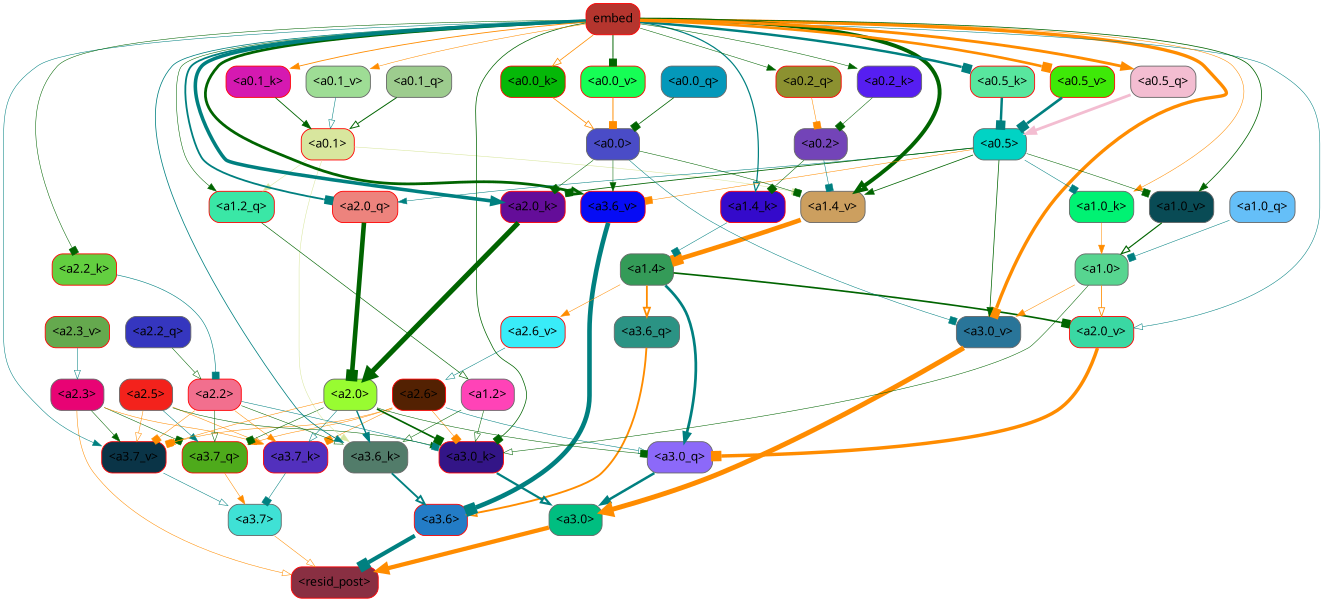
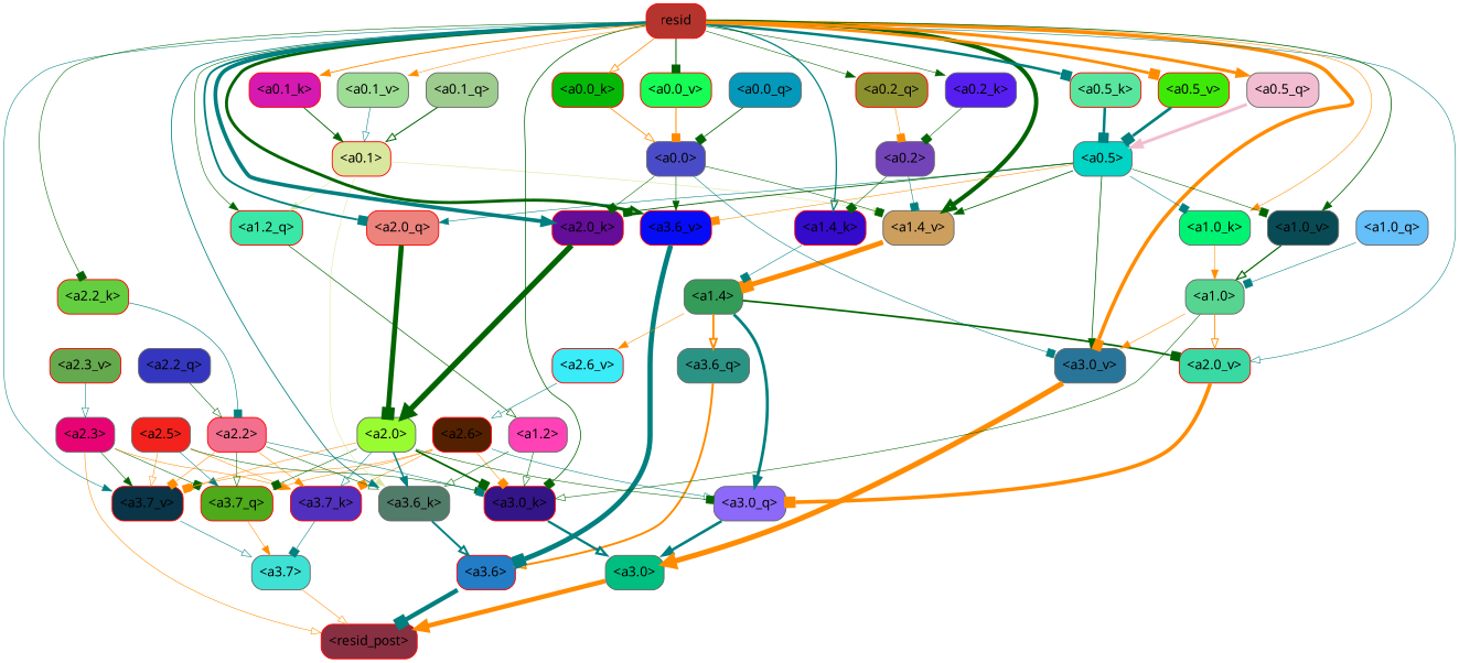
  strict digraph {
    fontname="Noto Sans"
    splines=true
    node [color=gray40 fontname="Noto Sans" shape=box style="filled, rounded"]
    edge [arrowhead=box color=darkgreen fontname="Noto Sans" penwidth=0.6]
    "<a3.7>" [fillcolor="#3fe1d5"]
    "<resid_post>" [color=red fillcolor="#892f42"]
    "<a3.6>" [color=red fillcolor="#237cc6"]
    "<a3.0>" [fillcolor="#00be80"]
    "<a2.3>" [fillcolor="#e80374"]
    "<a3.7_q>" [color=red fillcolor="#4eaa1b"]
    "<a3.7_k>" [color=red fillcolor="#5230bd"]
    "<a3.7_v>" [color=red fillcolor="#0a3447"]
    "<a3.6_q>" [fillcolor="#2b9384"]
    "<a3.0_q>" [fillcolor="#8c69f9"]
    "<a3.6_k>" [fillcolor="#527c6a"]
    "<a3.0_k>" [color=red fillcolor="#331587"]
    "<a3.6_v>" [color=red fillcolor="#060cf5"]
    "<a3.0_v>" [fillcolor="#297599"]
    "<a2.6>" [color=red fillcolor="#532102"]
    "<a2.5>" [fillcolor="#f3221c"]
    "<a2.2>" [color=red fillcolor="#f26f8e"]
    "<a2.0>" [fillcolor="#98fc31"]
    "<a1.4>" [fillcolor="#349b58"]
    "<a2.6_v>" [color=red fillcolor="#39ecf8"]
    "<a2.0_v>" [color=red fillcolor="#3ad8a3"]
    "<a1.2>" [fillcolor="#ff43b7"]
    "<a0.1>" [color=red fillcolor="#d8e69e"]
    "<a1.2_q>" [color=red fillcolor="#3ae7a6"]
    "<a1.4_v>" [fillcolor="#cc9f5f"]
-   embed [color=red fillcolor="#b5352e"]
+   embed [color=red fillcolor="#b5352e" label=resid]
    "<a2.0_q>" [color=red fillcolor="#ed837d"]
    "<a2.2_k>" [color=red fillcolor="#63cf40"]
    "<a2.0_k>" [color=red fillcolor="#640d99"]
    "<a1.4_k>" [color=red fillcolor="#340acb"]
    "<a1.0_k>" [fillcolor="#00f273"]
    "<a1.0_v>" [fillcolor="#094b55"]
    "<a0.5_q>" [fillcolor="#f3bdd1"]
    "<a0.2_q>" [color=red fillcolor="#8c9130"]
    "<a0.5_k>" [color=red fillcolor="#58e69e"]
    "<a0.2_k>" [fillcolor="#561ef1"]
    "<a0.1_k>" [color=red fillcolor="#d519b1"]
    "<a0.0_k>" [color=red fillcolor="#05b808"]
    "<a0.5_v>" [color=red fillcolor="#3ee908"]
    "<a0.1_v>" [fillcolor="#9edd95"]
    "<a0.0_v>" [color=red fillcolor="#16fe55"]
    "<a1.0>" [fillcolor="#57d590"]
    "<a0.5>" [fillcolor="#01d3c4"]
    "<a0.2>" [fillcolor="#7344b8"]
    "<a0.0>" [fillcolor="#4a4cc7"]
    "<a2.2_q>" [fillcolor="#3536bf"]
    "<a2.3_v>" [color=red fillcolor="#65a94e"]
    "<a1.0_q>" [fillcolor="#65bff8"]
    "<a0.1_q>" [fillcolor="#9dcc8e"]
    "<a0.0_q>" [fillcolor="#0498ba"]
    "<a3.7>" -> "<resid_post>" [arrowhead=onormal color=darkorange]
    "<a3.6>" -> "<resid_post>" [color=teal penwidth=4.751592040061951]
    "<a3.0>" -> "<resid_post>" [arrowhead=normal color=darkorange penwidth=4.904066681861877]
    "<a2.3>" -> "<resid_post>" [arrowhead=onormal color=darkorange]
    "<a2.3>" -> "<a3.7_q>"
    "<a2.3>" -> "<a3.7_k>" [arrowhead=normal color=darkorange penwidth=0.6069068089127541]
    "<a2.3>" -> "<a3.7_v>" [arrowhead=normal]
    "<a3.7_q>" -> "<a3.7>" [arrowhead=normal color=darkorange]
    "<a3.7_k>" -> "<a3.7>" [color=teal]
    "<a3.7_v>" -> "<a3.7>" [arrowhead=onormal color=teal]
    "<a3.6_q>" -> "<a3.6>" [arrowhead=onormal color=darkorange penwidth=2.160832464694977]
    "<a3.0_q>" -> "<a3.0>" [arrowhead=normal color=teal penwidth=2.870753765106201]
    "<a3.6_k>" -> "<a3.6>" [arrowhead=onormal color=teal penwidth=2.13908451795578]
    "<a3.0_k>" -> "<a3.0>" [arrowhead=onormal color=teal penwidth=2.520303964614868]
    "<a3.6_v>" -> "<a3.6>" [color=teal penwidth=5.297133803367615]
    "<a3.0_v>" -> "<a3.0>" [arrowhead=normal color=darkorange penwidth=5.680712580680847]
    "<a2.6>" -> "<a3.7_q>" [arrowhead=normal color=darkorange]
    "<a2.6>" -> "<a3.7_k>" [color=darkorange]
    "<a2.6>" -> "<a3.7_v>" [arrowhead=normal color=darkorange]
    "<a2.6>" -> "<a3.0_q>" [arrowhead=onormal color=teal]
    "<a2.6>" -> "<a3.0_k>" [color=darkorange]
    "<a2.5>" -> "<a3.7_q>" [arrowhead=normal color=teal]
    "<a2.5>" -> "<a3.7_k>" [arrowhead=onormal color=darkorange]
    "<a2.5>" -> "<a3.7_v>" [arrowhead=onormal color=darkorange]
    "<a2.5>" -> "<a3.0_k>" [arrowhead=normal]
    "<a2.2>" -> "<a3.7_q>" [arrowhead=onormal]
    "<a2.2>" -> "<a3.7_k>" [arrowhead=normal color=darkorange]
    "<a2.2>" -> "<a3.7_v>" [color=darkorange]
    "<a2.2>" -> "<a3.6_k>" [arrowhead=onormal]
    "<a2.2>" -> "<a3.0_k>" [color=teal]
    "<a2.0>" -> "<a3.7_q>"
    "<a2.0>" -> "<a3.7_k>" [arrowhead=onormal color=teal]
    "<a2.0>" -> "<a3.7_v>" [color=darkorange]
    "<a2.0>" -> "<a3.0_q>"
    "<a2.0>" -> "<a3.6_k>" [arrowhead=normal color=teal penwidth=1.564806342124939]
    "<a2.0>" -> "<a3.0_k>" [penwidth=1.9353990852832794]
    "<a1.4>" -> "<a3.6_q>" [arrowhead=onormal color=darkorange penwidth=2.0727532356977463]
    "<a1.4>" -> "<a3.0_q>" [arrowhead=normal color=teal penwidth=3.1279823780059814]
    "<a1.4>" -> "<a2.6_v>" [arrowhead=normal color=darkorange]
    "<a1.4>" -> "<a2.0_v>" [penwidth=1.9170897603034973]
    "<a2.6_v>" -> "<a2.6>" [arrowhead=onormal color=teal]
    "<a2.0_v>" -> "<a3.0_q>" [color=darkorange penwidth=3.9621697664260864]
    "<a1.2>" -> "<a3.6_k>" [arrowhead=onormal]
    "<a1.2>" -> "<a3.0_k>" [arrowhead=onormal]
    "<a0.1>" -> "<a3.6_k>" [color="#d8e69e" arrowhead=""]
    "<a0.1>" -> "<a1.2_q>" [color="#d8e69e" arrowhead=""]
    "<a0.1>" -> "<a1.4_v>" [color="#d8e69e" penwidth=0.6202214732766151 arrowhead=""]
    "<a1.2_q>" -> "<a1.2>" [arrowhead=onormal penwidth=0.7185482024215162]
    "<a1.4_v>" -> "<a1.4>" [color=darkorange penwidth=5.280138969421387]
    embed -> "<a3.7_v>" [arrowhead=normal color=teal]
    embed -> "<a3.6_k>" [arrowhead=normal color=teal penwidth=0.8915999233722687]
    embed -> "<a3.0_k>" [penwidth=0.832088902592659]
    embed -> "<a3.6_v>" [arrowhead=onormal penwidth=3.1840110421180725]
    embed -> "<a3.0_v>" [color=darkorange penwidth=3.8132747188210487]
    embed -> "<a2.0_v>" [arrowhead=onormal color=teal]
    embed -> "<a1.2_q>" [arrowhead=normal]
    embed -> "<a1.4_v>" [arrowhead=onormal penwidth=4.4888065457344055]
    embed -> "<a2.0_q>" [color=teal penwidth=2.084651827812195]
    embed -> "<a2.2_k>"
    embed -> "<a2.0_k>" [arrowhead=normal color=teal penwidth=4.084526404738426]
    embed -> "<a1.4_k>" [arrowhead=onormal color=teal penwidth=1.3912410736083984]
    embed -> "<a1.0_k>" [arrowhead=normal color=darkorange]
    embed -> "<a1.0_v>" [arrowhead=normal penwidth=0.8796700537204742]
    embed -> "<a0.5_q>" [arrowhead=normal color=darkorange penwidth=3.271599531173706]
    embed -> "<a0.2_q>" [arrowhead=normal]
    embed -> "<a0.5_k>" [color=teal penwidth=2.8332607746124268]
    embed -> "<a0.2_k>" [arrowhead=normal]
    embed -> "<a0.1_k>" [arrowhead=normal color=darkorange penwidth=1.008571445941925]
    embed -> "<a0.0_k>" [arrowhead=onormal color=darkorange penwidth=0.8747775554656982]
    embed -> "<a0.5_v>" [color=darkorange penwidth=3.0338101387023926]
    embed -> "<a0.1_v>" [arrowhead=normal color=darkorange]
    embed -> "<a0.0_v>" [penwidth=1.1078194975852966]
    "<a2.0_q>" -> "<a2.0>" [penwidth=5.29856276512146]
    "<a2.2_k>" -> "<a2.2>" [color=teal penwidth=0.6722683310508728]
    "<a2.0_k>" -> "<a2.0>" [arrowhead=normal penwidth=5.859246134757996]
    "<a1.4_k>" -> "<a1.4>" [color=teal]
    "<a1.0_k>" -> "<a1.0>" [arrowhead=normal color=darkorange]
    "<a1.0_v>" -> "<a1.0>" [arrowhead=onormal penwidth=1.318962275981903]
    "<a0.5_q>" -> "<a0.5>" [color="#f3bdd1" penwidth=3.2715916633605957 arrowhead=""]
    "<a0.2_q>" -> "<a0.2>" [color=darkorange]
    "<a0.5_k>" -> "<a0.5>" [color=teal penwidth=2.833264708518982]
    "<a0.2_k>" -> "<a0.2>"
    "<a0.1_k>" -> "<a0.1>" [arrowhead=normal penwidth=1.0085628032684326]
    "<a0.0_k>" -> "<a0.0>" [arrowhead=onormal color=darkorange penwidth=0.8747712969779968]
    "<a0.5_v>" -> "<a0.5>" [color=teal penwidth=3.0403636693954468]
    "<a0.1_v>" -> "<a0.1>" [arrowhead=onormal color=teal]
    "<a0.0_v>" -> "<a0.0>" [color=darkorange penwidth=1.1078208088874817]
    "<a1.0>" -> "<a3.0_k>" [arrowhead=onormal]
    "<a1.0>" -> "<a3.0_v>" [arrowhead=normal color=darkorange]
    "<a1.0>" -> "<a2.0_v>" [arrowhead=onormal color=darkorange penwidth=0.9450988052412868]
    "<a0.5>" -> "<a3.6_v>" [color=darkorange]
    "<a0.5>" -> "<a3.0_v>" [arrowhead=normal penwidth=0.8331108838319778]
    "<a0.5>" -> "<a1.4_v>" [arrowhead=normal penwidth=0.8757842034101486]
    "<a0.5>" -> "<a2.0_q>" [arrowhead=normal color=teal]
    "<a0.5>" -> "<a2.0_k>" [penwidth=0.9412797391414642]
    "<a0.5>" -> "<a1.0_k>" [color=teal]
    "<a0.5>" -> "<a1.0_v>"
    "<a0.2>" -> "<a1.4_v>" [color=teal]
    "<a0.2>" -> "<a1.4_k>"
    "<a0.0>" -> "<a3.6_v>" [arrowhead=normal]
    "<a0.0>" -> "<a3.0_v>" [color=teal]
    "<a0.0>" -> "<a1.4_v>"
    "<a0.0>" -> "<a2.0_k>"
    "<a2.2_q>" -> "<a2.2>" [arrowhead=onormal]
    "<a2.3_v>" -> "<a2.3>" [arrowhead=onormal color=teal]
    "<a1.0_q>" -> "<a1.0>" [color=teal]
    "<a0.1_q>" -> "<a0.1>" [arrowhead=onormal penwidth=1.0982357263565063]
    "<a0.0_q>" -> "<a0.0>" [penwidth=0.8850758075714111]
  }
